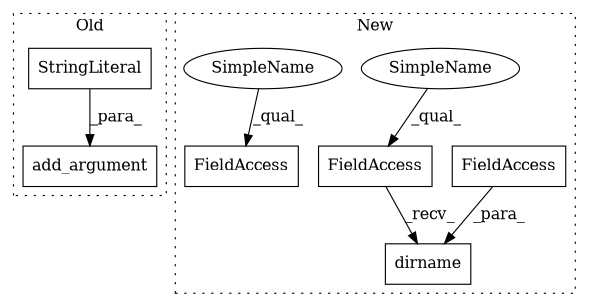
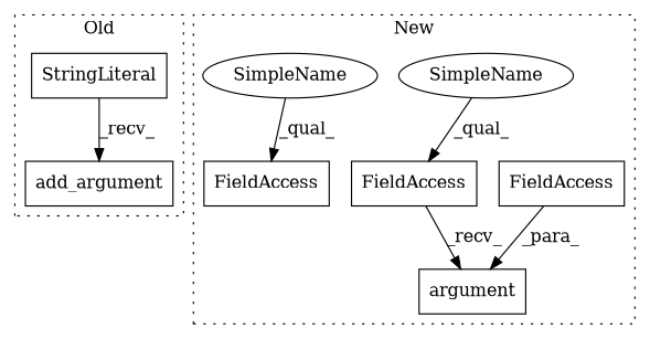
  digraph {
    node [a=22 l=7 s=1600 shape=box]
    n1 [a=32 l="13,1" label=add_argument s="1680,1805"]
    n2 [a=45 l=24 label=StringLiteral s=1693]
-   n3 [a=32 l="8,1" label=dirname s="1608,1624"]
+   n3 [a=32 l="8,1" label=argument s="1608,1624"]
    n4 [label=FieldAccess]
    n5 [label=FieldAccess s=1781]
    n6 [l=8 label=FieldAccess s=1616]
    n7 [a=42 l=2 label=SimpleName shape=ellipse]
    n8 [a=42 l=2 label=SimpleName s=1781 shape=ellipse]
    subgraph cluster_1 {
      label=Old
      style=dotted
      n1
      n2
    }
    subgraph cluster_2 {
      label=New
      style=dotted
      n3
      n4
      n5
      n6
      n7
      n8
    }
-   n2 -> n1 [label=_para_]
+   n2 -> n1 [label=_recv_]
    n4 -> n3 [label=_recv_]
    n6 -> n3 [label=_para_]
    n7 -> n4 [label=_qual_]
    n8 -> n5 [label=_qual_]
  }
